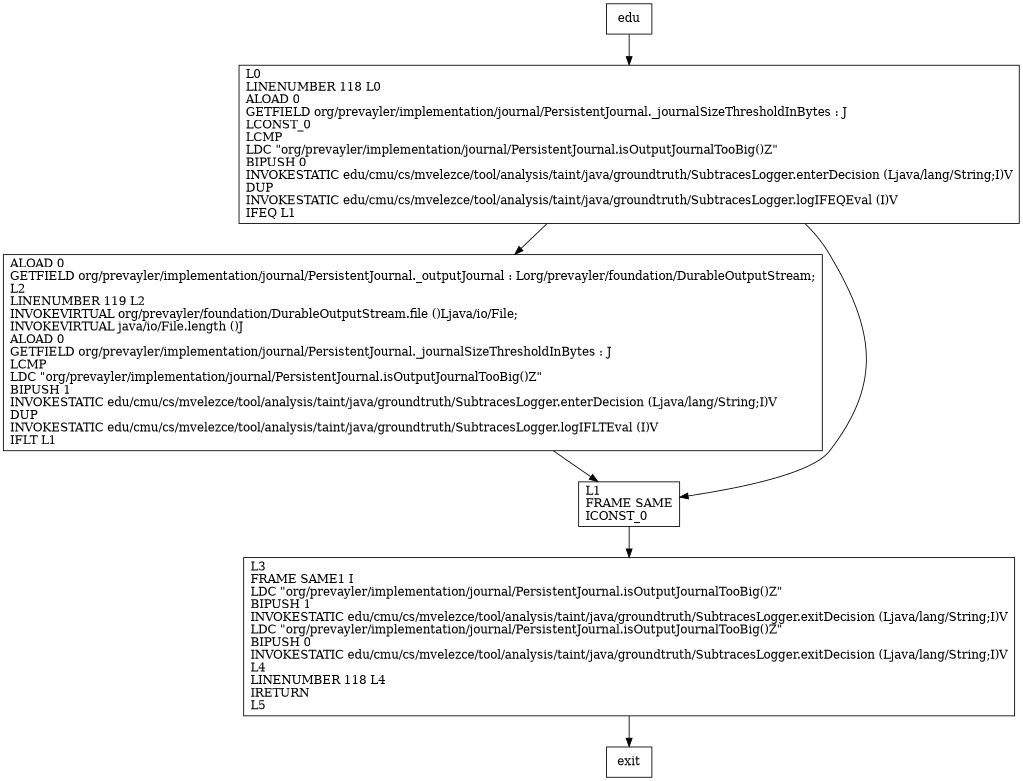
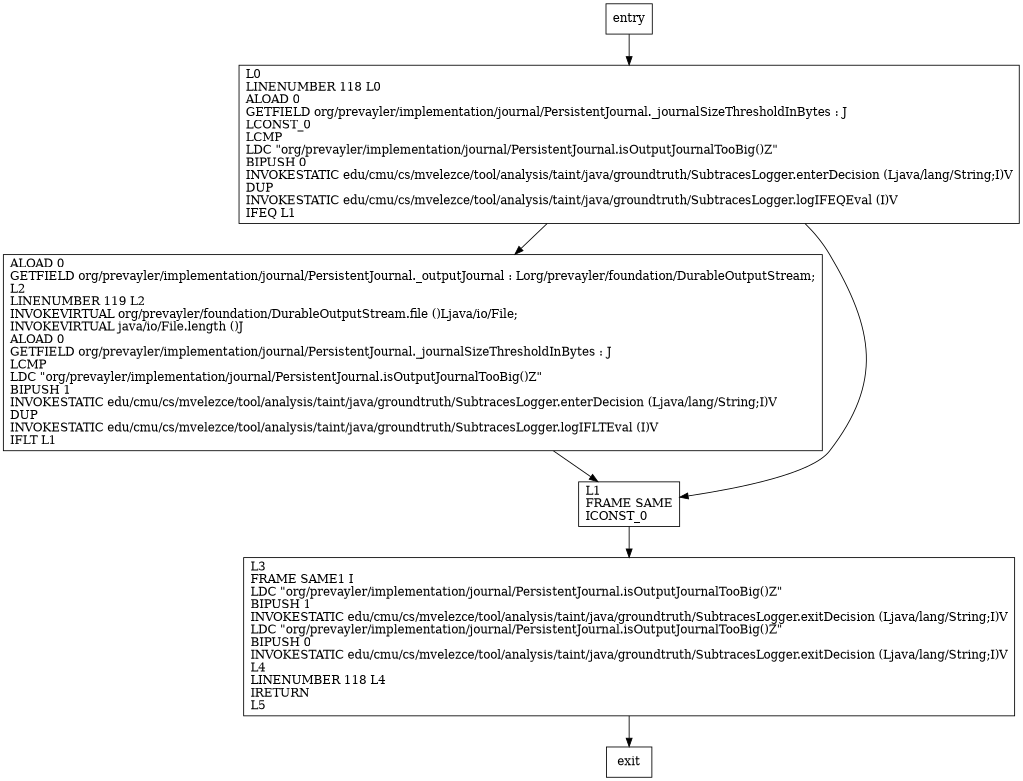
  digraph {
    node [shape=record]
    n1 [label="L0\lLINENUMBER 118 L0\lALOAD 0\lGETFIELD org/prevayler/implementation/journal/PersistentJournal._journalSizeThresholdInBytes : J\lLCONST_0\lLCMP\lLDC \"org/prevayler/implementation/journal/PersistentJournal.isOutputJournalTooBig()Z\"\lBIPUSH 0\lINVOKESTATIC edu/cmu/cs/mvelezce/tool/analysis/taint/java/groundtruth/SubtracesLogger.enterDecision (Ljava/lang/String;I)V\lDUP\lINVOKESTATIC edu/cmu/cs/mvelezce/tool/analysis/taint/java/groundtruth/SubtracesLogger.logIFEQEval (I)V\lIFEQ L1\l"]
    n2 [label="ALOAD 0\lGETFIELD org/prevayler/implementation/journal/PersistentJournal._outputJournal : Lorg/prevayler/foundation/DurableOutputStream;\lL2\lLINENUMBER 119 L2\lINVOKEVIRTUAL org/prevayler/foundation/DurableOutputStream.file ()Ljava/io/File;\lINVOKEVIRTUAL java/io/File.length ()J\lALOAD 0\lGETFIELD org/prevayler/implementation/journal/PersistentJournal._journalSizeThresholdInBytes : J\lLCMP\lLDC \"org/prevayler/implementation/journal/PersistentJournal.isOutputJournalTooBig()Z\"\lBIPUSH 1\lINVOKESTATIC edu/cmu/cs/mvelezce/tool/analysis/taint/java/groundtruth/SubtracesLogger.enterDecision (Ljava/lang/String;I)V\lDUP\lINVOKESTATIC edu/cmu/cs/mvelezce/tool/analysis/taint/java/groundtruth/SubtracesLogger.logIFLTEval (I)V\lIFLT L1\l"]
    n3 [label="L1\lFRAME SAME\lICONST_0\l"]
    n4 [label="L3\lFRAME SAME1 I\lLDC \"org/prevayler/implementation/journal/PersistentJournal.isOutputJournalTooBig()Z\"\lBIPUSH 1\lINVOKESTATIC edu/cmu/cs/mvelezce/tool/analysis/taint/java/groundtruth/SubtracesLogger.exitDecision (Ljava/lang/String;I)V\lLDC \"org/prevayler/implementation/journal/PersistentJournal.isOutputJournalTooBig()Z\"\lBIPUSH 0\lINVOKESTATIC edu/cmu/cs/mvelezce/tool/analysis/taint/java/groundtruth/SubtracesLogger.exitDecision (Ljava/lang/String;I)V\lL4\lLINENUMBER 118 L4\lIRETURN\lL5\l"]
    exit
-   entry [label=edu]
+   entry
    n1 -> n2
    n1 -> n3
    n2 -> n3
    n3 -> n4
    n4 -> exit
    entry -> n1
  }
